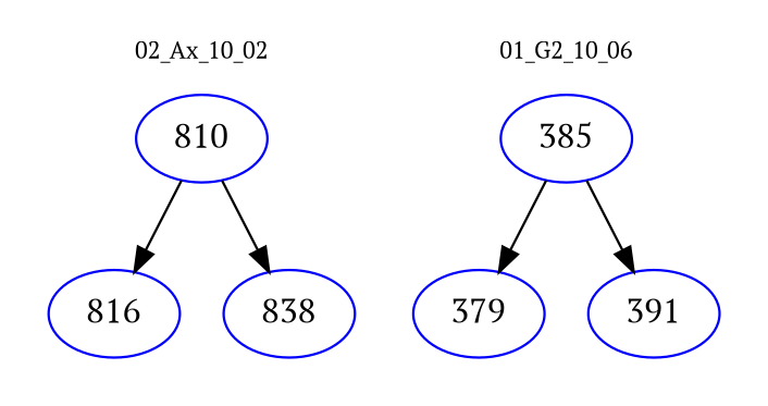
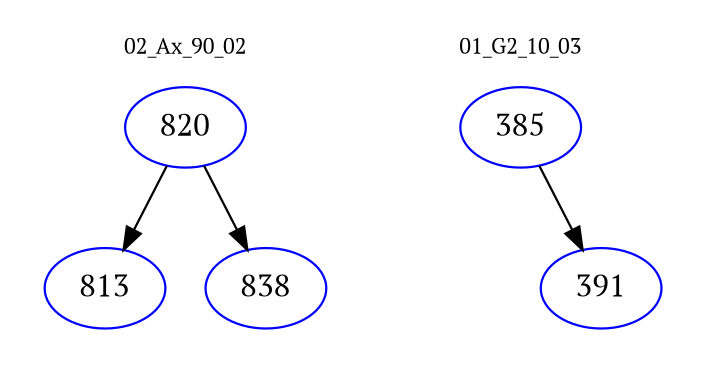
  digraph {
    fontname="PT Serif"
    node [color=blue fontname="PT Serif"]
    edge [color=black fontname="PT Serif"]
-   n1 [label=810]
-   n2 [label=816]
+   n1 [label=820]
+   n2 [label=813]
    n3 [label=838]
    n4 [label=385]
-   n5 [label=379]
    n6 [label=391]
    subgraph cluster_1 {
      color=white
      fontsize=10
-     label="02_Ax_10_02"
+     label="02_Ax_90_02"
      n1
      n2
      n3
    }
    subgraph cluster_2 {
      color=white
      fontsize=10
-     label="01_G2_10_06"
+     label="01_G2_10_03"
      n4
-     n5
      n6
    }
    n1 -> n2
    n1 -> n3
-   n4 -> n5
    n4 -> n6
  }
